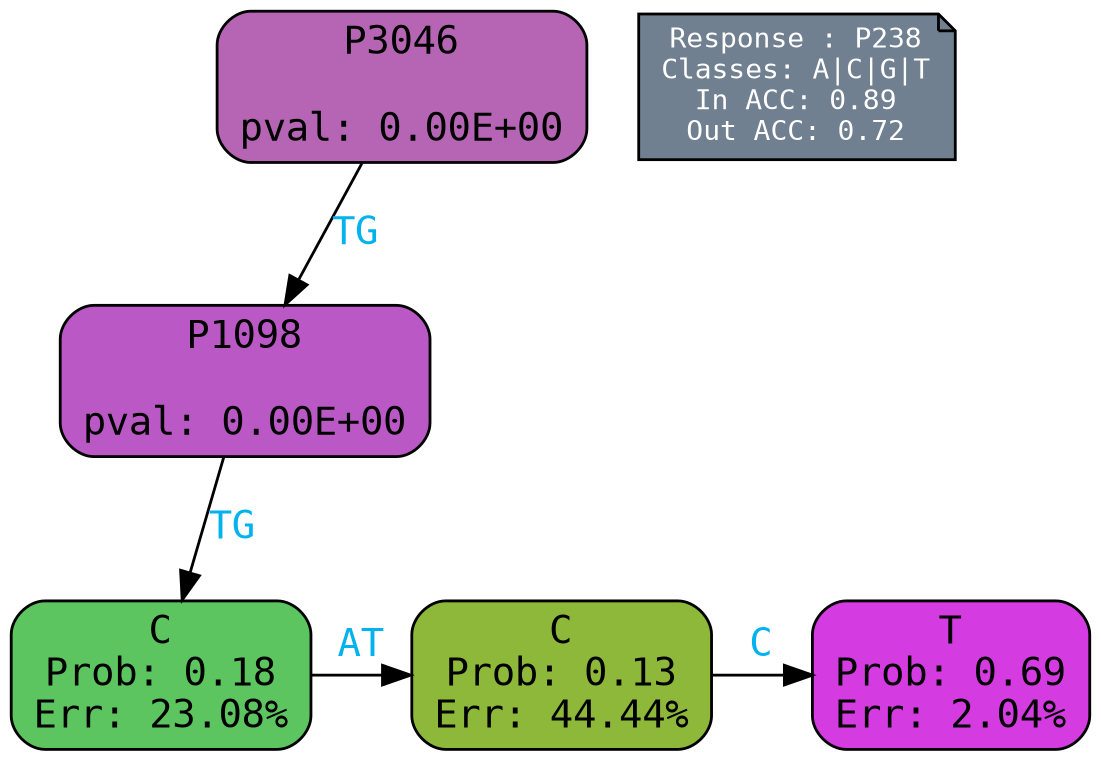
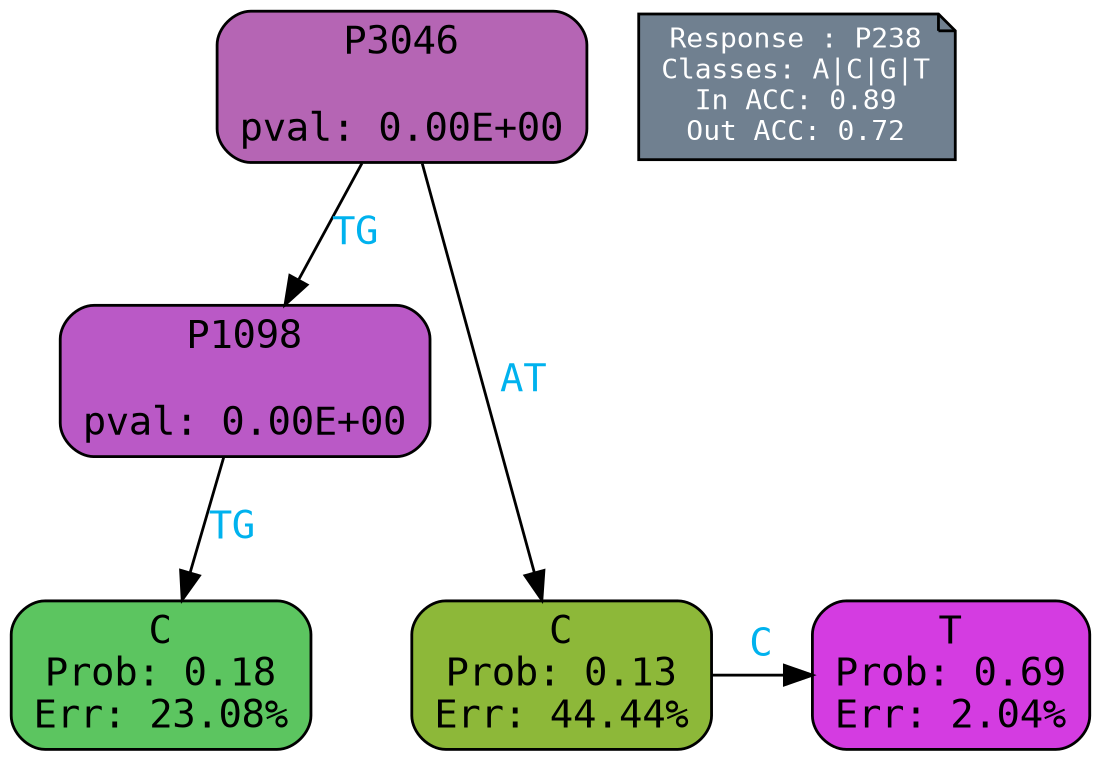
  digraph {
    fontname="DejaVu Sans Mono"
    ranksep=equally
    splines=polylines
    node [color=black fontname="DejaVu Sans Mono" shape=box style="filled, rounded"]
    edge [fontcolor=deepskyblue2 fontname="DejaVu Sans Mono"]
    n1 [fillcolor="#8db839" label="C\nProb: 0.13\nErr: 44.44%"]
    n2 [fillcolor="#5cc560" label="C\nProb: 0.18\nErr: 23.08%"]
    n3 [fillcolor="#d43ce1" label="T\nProb: 0.69\nErr: 2.04%"]
    n4 [align=left fillcolor=slategray fontcolor=white fontsize=10 label="Response : P238\nClasses: A|C|G|T\nIn ACC: 0.89\nOut ACC: 0.72\n" shape=note style=filled]
    n5 [fillcolor="#b565b4" label="P3046\n\npval: 0.00E+00"]
    n6 [fillcolor="#ba59c6" label="P1098\n\npval: 0.00E+00"]
    subgraph sub_1 {
      rank=same
      n1
      n2
      n3
    }
    subgraph sub_2 {
      rank=same
      n4
      n5
    }
    n1 -> n3 [label=C]
-   n2 -> n1 [label=AT]
+   n5 -> n1 [label=AT]
    n5 -> n6 [label=TG]
    n6 -> n2 [label=TG]
  }
